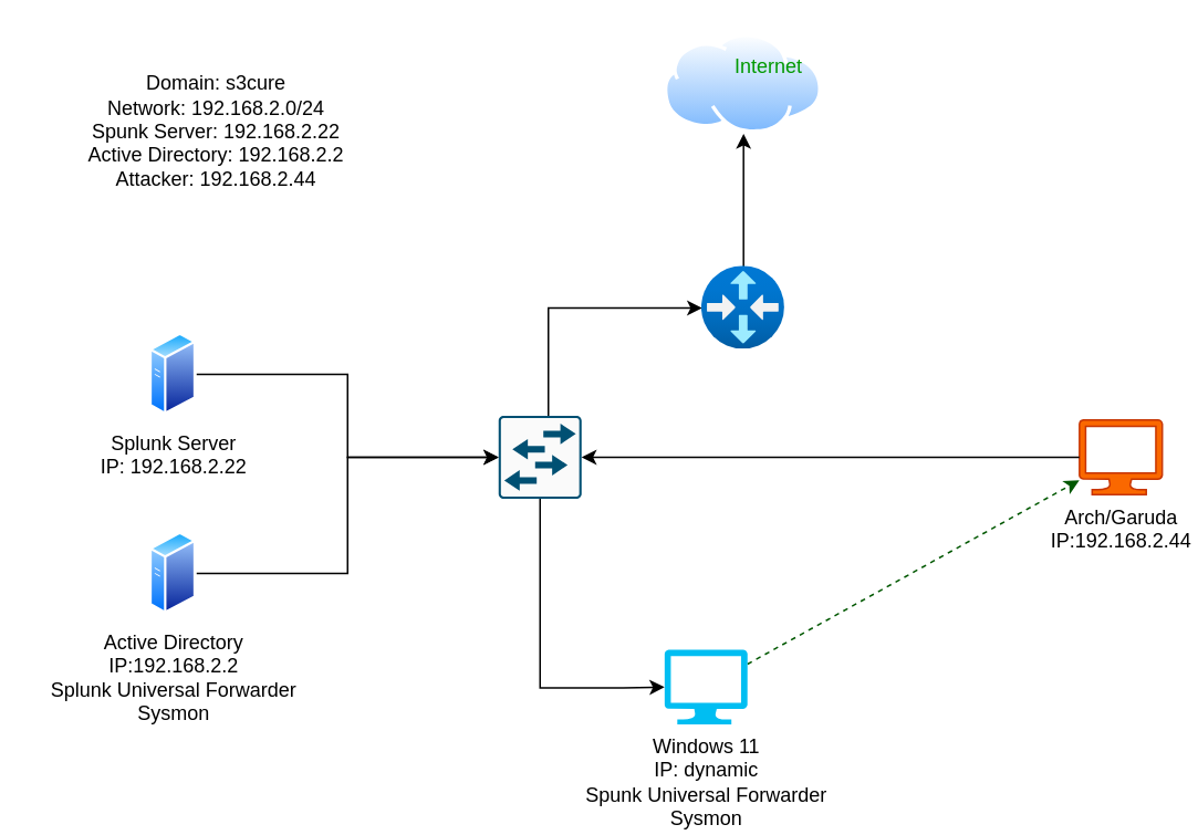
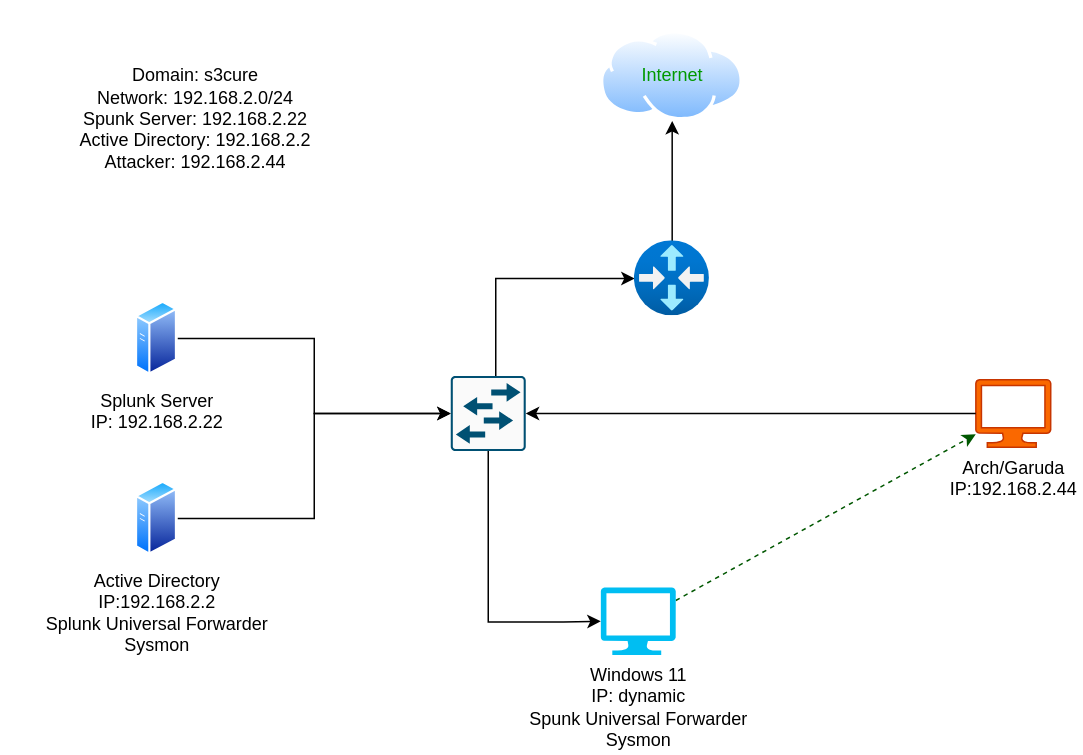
  <mxCell id="0" />
  <mxCell id="1" parent="0" />
  <mxCell id="2" value="&lt;div&gt;Splunk Server&lt;/div&gt;&lt;div&gt;IP: 192.168.2.22&lt;br&gt;&lt;/div&gt;" style="image;aspect=fixed;perimeter=ellipsePerimeter;html=1;align=center;shadow=0;dashed=0;spacingTop=3;image=img/lib/active_directory/generic_server.svg;" vertex="1" parent="1"><mxGeometry x="90" y="200" width="28.0" height="50" as="geometry" /></mxCell>
  <mxCell id="3" value="&lt;div&gt;Active Directory&lt;/div&gt;&lt;div&gt;IP:192.168.2.2&lt;/div&gt;&lt;div&gt;Splunk Universal Forwarder&lt;/div&gt;&lt;div&gt;Sysmon&lt;br&gt;&lt;/div&gt;" style="image;aspect=fixed;perimeter=ellipsePerimeter;html=1;align=center;shadow=0;dashed=0;spacingTop=3;image=img/lib/active_directory/generic_server.svg;" vertex="1" parent="1"><mxGeometry x="90" y="320" width="28.0" height="50" as="geometry" /></mxCell>
  <mxCell id="4" style="rounded=0;orthogonalLoop=1;jettySize=auto;html=1;fillColor=#008a00;strokeColor=#005700;dashed=1;" edge="1" parent="1" source="5" target="6"><mxGeometry relative="1" as="geometry" /></mxCell>
  <mxCell id="5" value="&lt;div&gt;Windows 11&lt;/div&gt;&lt;div&gt;IP: dynamic&lt;/div&gt;&lt;div&gt;Spunk Universal Forwarder&lt;/div&gt;&lt;div&gt;Sysmon&lt;br&gt;&lt;/div&gt;" style="verticalLabelPosition=bottom;html=1;verticalAlign=top;align=center;strokeColor=none;fillColor=#00BEF2;shape=mxgraph.azure.computer;pointerEvents=1;" vertex="1" parent="1"><mxGeometry x="400" y="391" width="50" height="45" as="geometry" /></mxCell>
  <mxCell id="6" value="&lt;div&gt;Arch/Garuda&lt;/div&gt;&lt;div&gt;IP:192.168.2.44&lt;br&gt;&lt;/div&gt;" style="verticalLabelPosition=bottom;html=1;verticalAlign=top;align=center;strokeColor=#C73500;fillColor=#fa6800;shape=mxgraph.azure.computer;pointerEvents=1;fontColor=#000000;" vertex="1" parent="1"><mxGeometry x="650" y="252.5" width="50" height="45" as="geometry" /></mxCell>
  <mxCell id="7" style="edgeStyle=orthogonalEdgeStyle;rounded=0;orthogonalLoop=1;jettySize=auto;html=1;" edge="1" parent="1" source="8" target="10"><mxGeometry relative="1" as="geometry"><Array as="points"><mxPoint x="330" y="185" /></Array></mxGeometry></mxCell>
  <mxCell id="8" value="" style="sketch=0;points=[[0.015,0.015,0],[0.985,0.015,0],[0.985,0.985,0],[0.015,0.985,0],[0.25,0,0],[0.5,0,0],[0.75,0,0],[1,0.25,0],[1,0.5,0],[1,0.75,0],[0.75,1,0],[0.5,1,0],[0.25,1,0],[0,0.75,0],[0,0.5,0],[0,0.25,0]];verticalLabelPosition=bottom;html=1;verticalAlign=top;aspect=fixed;align=center;pointerEvents=1;shape=mxgraph.cisco19.rect;prIcon=workgroup_switch;fillColor=#FAFAFA;strokeColor=#005073;" vertex="1" parent="1"><mxGeometry x="300" y="250" width="50" height="50" as="geometry" /></mxCell>
  <mxCell id="9" value="" style="edgeStyle=orthogonalEdgeStyle;rounded=0;orthogonalLoop=1;jettySize=auto;html=1;" edge="1" parent="1" source="10" target="11"><mxGeometry relative="1" as="geometry" /></mxCell>
  <mxCell id="10" value="" style="image;aspect=fixed;html=1;points=[];align=center;fontSize=12;image=img/lib/azure2/networking/Virtual_Router.svg;" vertex="1" parent="1"><mxGeometry x="422.62" y="160" width="50" height="50" as="geometry" /></mxCell>
  <mxCell id="11" value="" style="image;aspect=fixed;perimeter=ellipsePerimeter;html=1;align=center;shadow=0;dashed=0;spacingTop=3;image=img/lib/active_directory/internet_cloud.svg;" vertex="1" parent="1"><mxGeometry x="400" y="20" width="95.24" height="60" as="geometry" /></mxCell>
  <mxCell id="12" style="edgeStyle=orthogonalEdgeStyle;rounded=0;orthogonalLoop=1;jettySize=auto;html=1;entryX=0;entryY=0.5;entryDx=0;entryDy=0;entryPerimeter=0;" edge="1" parent="1" source="8" target="5"><mxGeometry relative="1" as="geometry"><Array as="points"><mxPoint x="325" y="414" /><mxPoint x="375" y="414" /></Array></mxGeometry></mxCell>
  <mxCell id="13" style="edgeStyle=orthogonalEdgeStyle;rounded=0;orthogonalLoop=1;jettySize=auto;html=1;entryX=0;entryY=0.5;entryDx=0;entryDy=0;entryPerimeter=0;" edge="1" parent="1" source="2" target="8"><mxGeometry relative="1" as="geometry" /></mxCell>
  <mxCell id="14" style="edgeStyle=orthogonalEdgeStyle;rounded=0;orthogonalLoop=1;jettySize=auto;html=1;entryX=0;entryY=0.5;entryDx=0;entryDy=0;entryPerimeter=0;" edge="1" parent="1" source="3" target="8"><mxGeometry relative="1" as="geometry" /></mxCell>
  <mxCell id="15" style="edgeStyle=orthogonalEdgeStyle;rounded=0;orthogonalLoop=1;jettySize=auto;html=1;entryX=1;entryY=0.5;entryDx=0;entryDy=0;entryPerimeter=0;" edge="1" parent="1" source="6" target="8"><mxGeometry relative="1" as="geometry" /></mxCell>
- <mxCell id="16" value="&lt;font color=&quot;#009900&quot;&gt;Internet&lt;/font&gt;" style="text;strokeColor=none;align=center;fillColor=none;html=1;verticalAlign=middle;whiteSpace=wrap;rounded=0;" vertex="1" parent="1"><mxGeometry x="432.62" y="25" width="60" height="30" as="geometry" /></mxCell>
+ <mxCell id="16" value="&lt;font color=&quot;#009900&quot;&gt;Internet&lt;/font&gt;" style="text;strokeColor=none;align=center;fillColor=none;html=1;verticalAlign=middle;whiteSpace=wrap;rounded=0;" vertex="1" parent="1"><mxGeometry x="417.62" y="35" width="60" height="30" as="geometry" /></mxCell>
  <mxCell id="17" value="&lt;div&gt;Domain: s3cure&lt;/div&gt;&lt;div&gt;Network: 192.168.2.0/24&lt;/div&gt;&lt;div&gt;Spunk Server: 192.168.2.22&lt;/div&gt;&lt;div&gt;Active Directory: 192.168.2.2&lt;/div&gt;&lt;div&gt;Attacker: 192.168.2.44&lt;br&gt;&lt;/div&gt;&lt;div&gt;&lt;br&gt;&lt;/div&gt;&lt;div&gt;&lt;br&gt;&lt;/div&gt;" style="text;strokeColor=none;align=center;fillColor=none;html=1;verticalAlign=middle;whiteSpace=wrap;rounded=0;" vertex="1" parent="1"><mxGeometry x="20" y="35" width="220" height="115" as="geometry" /></mxCell>
